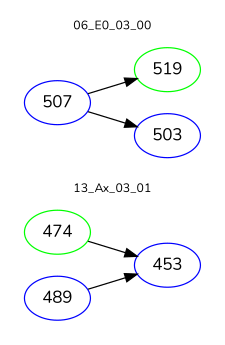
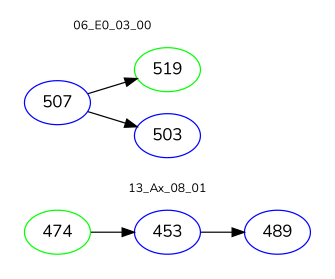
  digraph {
    fontname=Nunito
    rankdir=LR
    node [color=blue fontname=Nunito]
    edge [color=black fontname=Nunito]
    n1 [label=453]
    n2 [color=green label=474]
    n3 [label=489]
    n4 [label=507]
    n5 [label=503]
    n6 [color=green label=519]
    subgraph cluster_1 {
      color=white
      fontsize=10
-     label="13_Ax_03_01"
+     label="13_Ax_08_01"
      n1
      n2
      n3
    }
    subgraph cluster_2 {
      color=white
      fontsize=10
      label="06_E0_03_00"
      n4
      n5
      n6
    }
-   n3 -> n1
+   n1 -> n3
    n2 -> n1
    n4 -> n5
    n4 -> n6
  }
